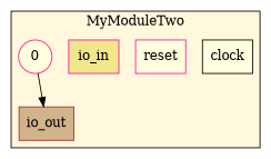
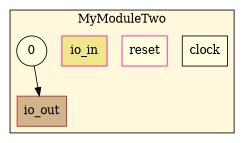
  digraph {
    rankdir=TB
    node [fillcolor=lightyellow rank=0 shape=rectangle style=filled color=black]
    n1 [label=clock]
    n2 [label=reset color=deeppink]
    n3 [fillcolor=khaki label=io_in color=deeppink]
    n4 [fillcolor=tan label=io_out rank=1000 color=brown]
-   n5 [BGCOLOR="#C0C0C0" label=0 shape=circle color=deeppink rank=""]
+   n5 [BGCOLOR="#C0C0C0" label=0 shape=circle rank=""]
    subgraph cluster_1 {
      bgcolor="#FFF8DC"
      label=MyModuleTwo
      n1
      n2
      n3
      n4
      n5
    }
    n5 -> n4
  }
